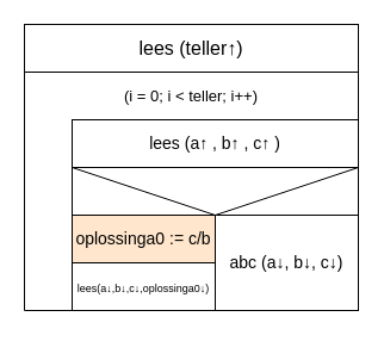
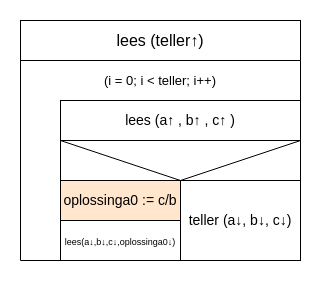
  <mxCell id="0" />
  <mxCell id="1" parent="0" />
  <mxCell id="2" value="&lt;font style=&quot;font-size: 16px&quot;&gt;lees (teller↑)&lt;/font&gt;" style="rounded=0;whiteSpace=wrap;html=1;fontFamily=Helvetica;fontSize=8;" vertex="1" parent="1"><mxGeometry x="20" y="20" width="280" height="40" as="geometry" /></mxCell>
  <mxCell id="3" value="" style="shape=corner;whiteSpace=wrap;html=1;fontFamily=Helvetica;fontSize=8;dx=40;dy=40;" vertex="1" parent="1"><mxGeometry x="20" y="60" width="280" height="200" as="geometry" /></mxCell>
  <mxCell id="4" value="&lt;font style=&quot;font-size: 13px&quot;&gt;(i = 0; i &amp;lt; teller; i++)&lt;/font&gt;" style="text;html=1;strokeColor=none;fillColor=none;align=center;verticalAlign=middle;whiteSpace=wrap;rounded=0;fontFamily=Helvetica;fontSize=8;" vertex="1" parent="1"><mxGeometry x="20" y="60" width="280" height="40" as="geometry" /></mxCell>
  <mxCell id="5" value="&lt;font style=&quot;font-size: 14px&quot;&gt;lees (a↑ , b↑ , c↑ )&lt;/font&gt;" style="rounded=0;whiteSpace=wrap;html=1;fontFamily=Helvetica;fontSize=8;" vertex="1" parent="1"><mxGeometry x="60" y="100" width="240" height="40" as="geometry" /></mxCell>
- <mxCell id="6" value="&lt;font style=&quot;font-size: 14px&quot;&gt;abc (a↓, b↓, c↓)&lt;/font&gt;" style="rounded=0;whiteSpace=wrap;html=1;fontFamily=Helvetica;fontSize=8;" vertex="1" parent="1"><mxGeometry x="180" y="180" width="120" height="80" as="geometry" /></mxCell>
+ <mxCell id="6" value="&lt;font style=&quot;font-size: 14px&quot;&gt;teller (a↓, b↓, c↓)&lt;/font&gt;" style="rounded=0;whiteSpace=wrap;html=1;fontFamily=Helvetica;fontSize=8;" vertex="1" parent="1"><mxGeometry x="180" y="180" width="120" height="80" as="geometry" /></mxCell>
  <mxCell id="7" value="" style="rounded=0;whiteSpace=wrap;html=1;fontFamily=Helvetica;fontSize=14;" vertex="1" parent="1"><mxGeometry x="60" y="140" width="240" height="40" as="geometry" /></mxCell>
  <mxCell id="8" value="" style="triangle;whiteSpace=wrap;html=1;fontFamily=Helvetica;fontSize=14;rotation=90;" vertex="1" parent="1"><mxGeometry x="160" y="40" width="40" height="240" as="geometry" /></mxCell>
  <mxCell id="9" value="oplossinga0 := c/b" style="rounded=0;whiteSpace=wrap;html=1;fontFamily=Helvetica;fontSize=14;fillColor=#ffe6cc;" vertex="1" parent="1"><mxGeometry x="60" y="180" width="120" height="40" as="geometry" /></mxCell>
  <mxCell id="10" value="&lt;font style=&quot;font-size: 9px&quot;&gt;lees(a↓,b↓,c↓,oplossinga0↓)&lt;/font&gt;" style="rounded=0;whiteSpace=wrap;html=1;fontFamily=Helvetica;fontSize=14;" vertex="1" parent="1"><mxGeometry x="60" y="220" width="120" height="40" as="geometry" /></mxCell>
